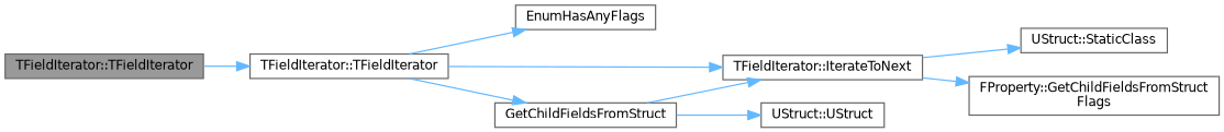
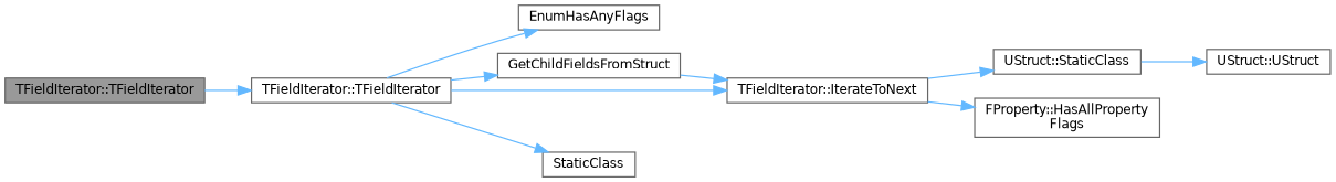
  digraph {
    rankdir=LR
    node [color=grey40 fillcolor=white fontname=Helvetica fontsize=10 shape=box style=filled]
    edge [color=steelblue1 fontname=Helvetica fontsize=10 labelfontname=Helvetica labelfontsize=10 style=solid]
    n1 [color=gray40 fillcolor=grey60 fontcolor=black height=0.2 label="TFieldIterator::TFieldIterator" width=0.4]
    n2 [height=0.2 label="TFieldIterator::TFieldIterator" width=0.4]
    n3 [height=0.2 label=EnumHasAnyFlags width=0.4]
    n4 [height=0.2 label=GetChildFieldsFromStruct width=0.4]
    n5 [height=0.2 label="TFieldIterator::IterateToNext" width=0.4]
+   n6 [height=0.2 label=StaticClass width=0.4]
    n7 [height=0.2 label="UStruct::StaticClass" width=0.4]
-   n8 [height=0.2 label="FProperty::GetChildFieldsFromStruct\lFlags" width=0.4]
+   n8 [height=0.2 label="FProperty::HasAllProperty\lFlags" width=0.4]
    n9 [height=0.2 label="UStruct::UStruct" width=0.4]
    n1 -> n2
    n2 -> n3
    n2 -> n4
    n2 -> n5
+   n2 -> n6
    n4 -> n5
    n5 -> n7
    n5 -> n8
-   n4 -> n9
+   n7 -> n9
  }
